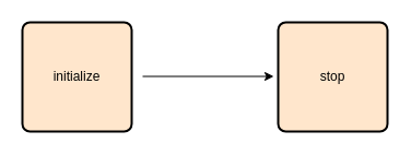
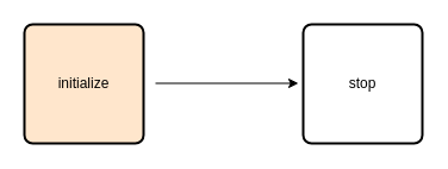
  <mxCell id="0" />
  <mxCell id="1" parent="0" />
  <mxCell id="2" value="initialize" style="rounded=1;whiteSpace=wrap;html=1;absoluteArcSize=1;arcSize=14;strokeWidth=2;fillColor=#ffe6cc;" vertex="1" parent="1"><mxGeometry x="20" y="20" width="100" height="100" as="geometry" /></mxCell>
- <mxCell id="3" value="stop" style="rounded=1;whiteSpace=wrap;html=1;absoluteArcSize=1;arcSize=14;strokeWidth=2;fillColor=#ffe6cc;" vertex="1" parent="1"><mxGeometry x="254" y="20" width="100" height="100" as="geometry" /></mxCell>
+ <mxCell id="3" value="stop" style="rounded=1;whiteSpace=wrap;html=1;absoluteArcSize=1;arcSize=14;strokeWidth=2;" vertex="1" parent="1"><mxGeometry x="254" y="20" width="100" height="100" as="geometry" /></mxCell>
  <mxCell id="4" value="" style="endArrow=classic;html=1;rounded=0;" edge="1" parent="1"><mxGeometry width="50" height="50" relative="1" as="geometry"><mxPoint x="130" y="69.5" as="sourcePoint" /><mxPoint x="250" y="69.5" as="targetPoint" /></mxGeometry></mxCell>
